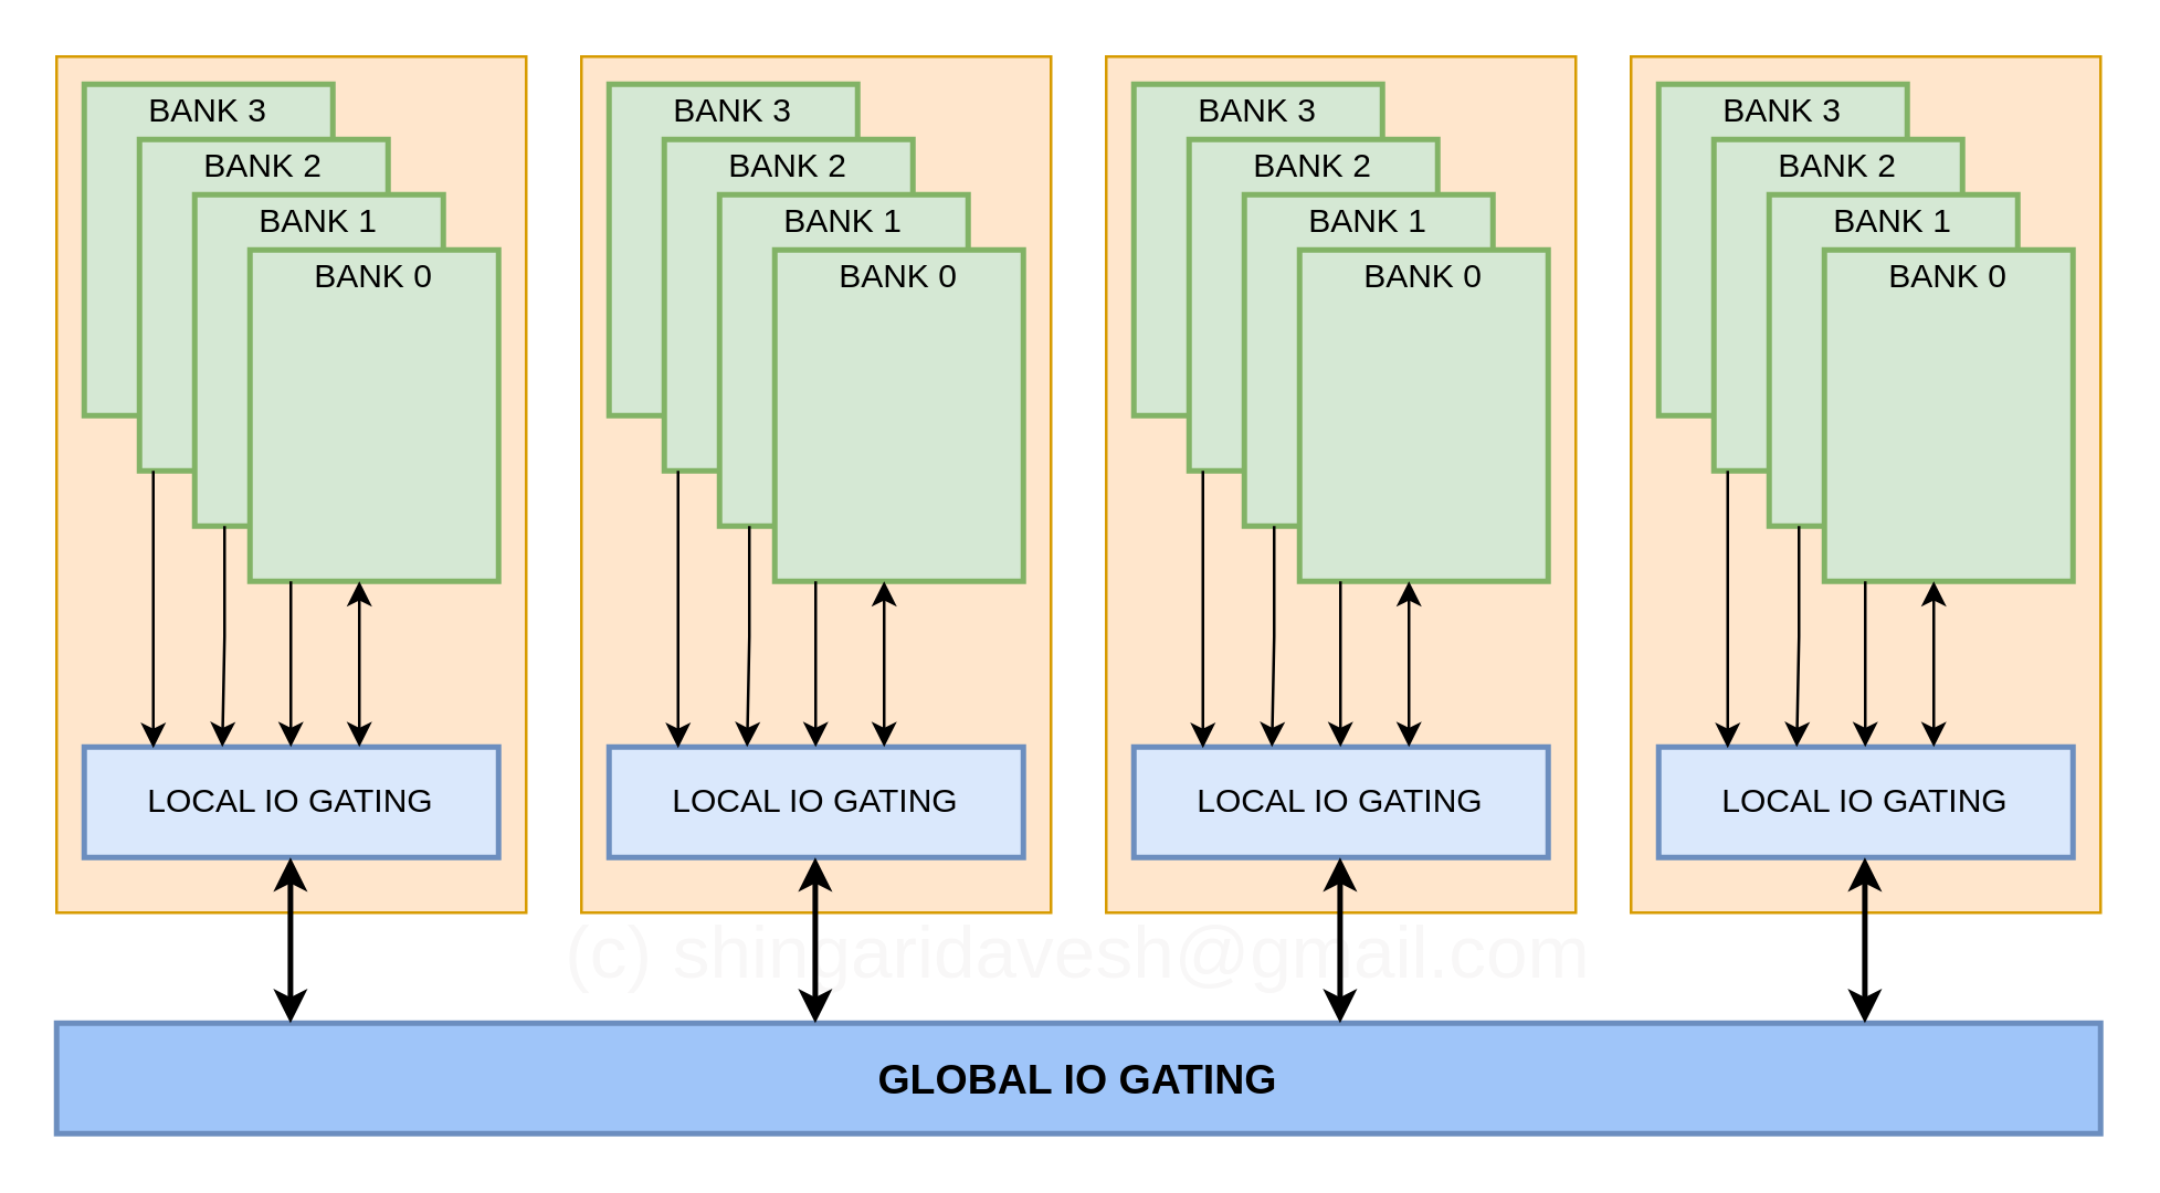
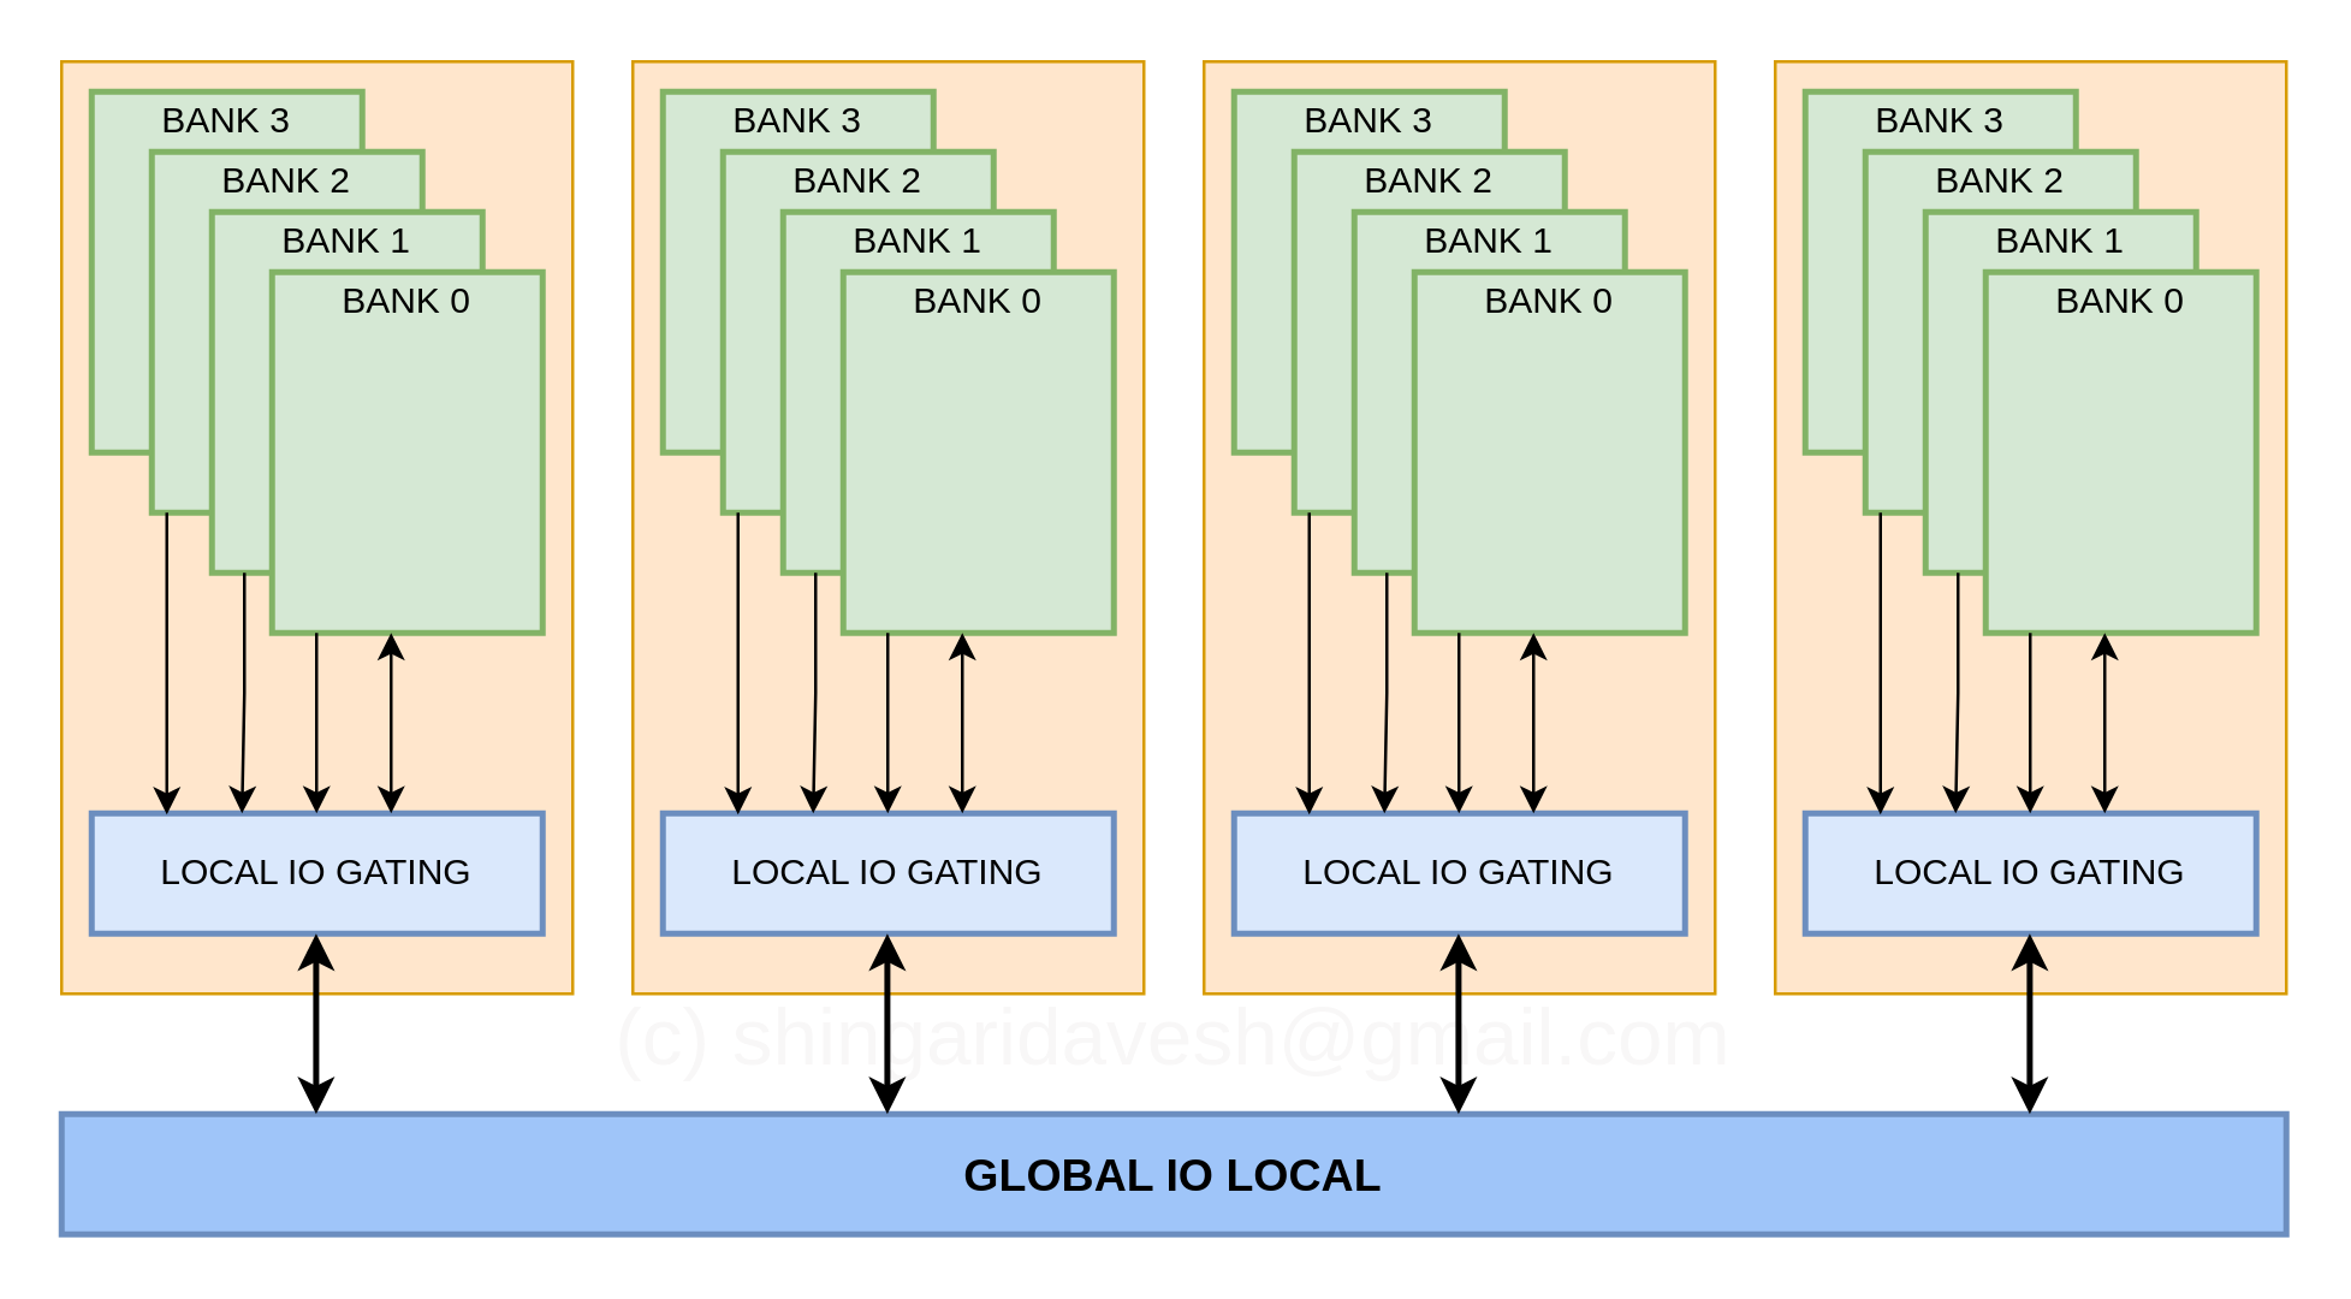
  <mxCell id="0" />
  <mxCell id="1" parent="0" />
  <mxCell id="2" value="(c) shingaridavesh@gmail.com" style="text;html=1;align=center;verticalAlign=middle;whiteSpace=wrap;rounded=0;fontSize=27;fontColor=#f8f7f7;rotation=0;" vertex="1" parent="1"><mxGeometry x="20" y="330" width="740" height="30" as="geometry" /></mxCell>
  <mxCell id="3" value="" style="rounded=0;whiteSpace=wrap;html=1;fillColor=#ffe6cc;strokeColor=#d79b00;" vertex="1" parent="1"><mxGeometry x="20" y="20" width="170" height="310" as="geometry" /></mxCell>
  <mxCell id="4" value="" style="rounded=0;whiteSpace=wrap;html=1;fillColor=#d5e8d4;strokeColor=#82b366;align=center;strokeWidth=2;" vertex="1" parent="1"><mxGeometry x="30" y="30" width="90" height="120" as="geometry" /></mxCell>
  <mxCell id="5" value="" style="rounded=0;whiteSpace=wrap;html=1;fillColor=#d5e8d4;strokeColor=#82b366;align=center;strokeWidth=2;" vertex="1" parent="1"><mxGeometry x="50" y="50" width="90" height="120" as="geometry" /></mxCell>
  <mxCell id="6" value="" style="rounded=0;whiteSpace=wrap;html=1;fillColor=#d5e8d4;strokeColor=#82b366;align=center;strokeWidth=2;" vertex="1" parent="1"><mxGeometry x="70" y="70" width="90" height="120" as="geometry" /></mxCell>
  <mxCell id="7" value="" style="rounded=0;whiteSpace=wrap;html=1;fillColor=#d5e8d4;strokeColor=#82b366;align=center;strokeWidth=2;" vertex="1" parent="1"><mxGeometry x="90" y="90" width="90" height="120" as="geometry" /></mxCell>
  <mxCell id="8" value="BANK 3" style="text;html=1;align=center;verticalAlign=middle;whiteSpace=wrap;rounded=0;" vertex="1" parent="1"><mxGeometry x="30" y="30" width="90" height="20" as="geometry" /></mxCell>
  <mxCell id="9" value="BANK 2" style="text;html=1;align=center;verticalAlign=middle;whiteSpace=wrap;rounded=0;" vertex="1" parent="1"><mxGeometry x="50" y="50" width="90" height="20" as="geometry" /></mxCell>
  <mxCell id="10" value="BANK 1" style="text;html=1;align=center;verticalAlign=middle;whiteSpace=wrap;rounded=0;" vertex="1" parent="1"><mxGeometry x="70" y="70" width="90" height="20" as="geometry" /></mxCell>
  <mxCell id="11" value="BANK 0" style="text;html=1;align=center;verticalAlign=middle;whiteSpace=wrap;rounded=0;" vertex="1" parent="1"><mxGeometry x="90" y="90" width="90" height="20" as="geometry" /></mxCell>
  <mxCell id="12" value="" style="rounded=0;whiteSpace=wrap;html=1;fillColor=#dae8fc;strokeColor=#6c8ebf;align=center;strokeWidth=2;" vertex="1" parent="1"><mxGeometry x="30" y="270" width="150" height="40" as="geometry" /></mxCell>
  <mxCell id="13" style="edgeStyle=orthogonalEdgeStyle;rounded=0;orthogonalLoop=1;jettySize=auto;html=1;startArrow=classic;startFill=1;" edge="1" parent="1"><mxGeometry relative="1" as="geometry"><mxPoint x="129.6" y="210" as="sourcePoint" /><mxPoint x="129.6" y="270" as="targetPoint" /></mxGeometry></mxCell>
  <mxCell id="14" style="edgeStyle=orthogonalEdgeStyle;rounded=0;orthogonalLoop=1;jettySize=auto;html=1;" edge="1" parent="1"><mxGeometry relative="1" as="geometry"><mxPoint x="104.8" y="210" as="sourcePoint" /><mxPoint x="104.8" y="270" as="targetPoint" /></mxGeometry></mxCell>
  <mxCell id="15" style="edgeStyle=orthogonalEdgeStyle;rounded=0;orthogonalLoop=1;jettySize=auto;html=1;exitX=0.12;exitY=1;exitDx=0;exitDy=0;exitPerimeter=0;" edge="1" parent="1" source="6"><mxGeometry relative="1" as="geometry"><mxPoint x="80" y="210" as="sourcePoint" /><mxPoint x="80" y="270" as="targetPoint" /></mxGeometry></mxCell>
  <mxCell id="16" style="edgeStyle=orthogonalEdgeStyle;rounded=0;orthogonalLoop=1;jettySize=auto;html=1;" edge="1" parent="1"><mxGeometry relative="1" as="geometry"><mxPoint x="55" y="170" as="sourcePoint" /><mxPoint x="55" y="270.36" as="targetPoint" /></mxGeometry></mxCell>
  <mxCell id="17" value="LOCAL IO GATING" style="text;html=1;align=center;verticalAlign=middle;whiteSpace=wrap;rounded=0;" vertex="1" parent="1"><mxGeometry x="30" y="280" width="150" height="20" as="geometry" /></mxCell>
  <mxCell id="18" value="" style="rounded=0;whiteSpace=wrap;html=1;fillColor=#ffe6cc;strokeColor=#d79b00;" vertex="1" parent="1"><mxGeometry x="210" y="20" width="170" height="310" as="geometry" /></mxCell>
  <mxCell id="19" value="" style="rounded=0;whiteSpace=wrap;html=1;fillColor=#d5e8d4;strokeColor=#82b366;align=center;strokeWidth=2;" vertex="1" parent="1"><mxGeometry x="220" y="30" width="90" height="120" as="geometry" /></mxCell>
  <mxCell id="20" value="" style="rounded=0;whiteSpace=wrap;html=1;fillColor=#d5e8d4;strokeColor=#82b366;align=center;strokeWidth=2;" vertex="1" parent="1"><mxGeometry x="240" y="50" width="90" height="120" as="geometry" /></mxCell>
  <mxCell id="21" value="" style="rounded=0;whiteSpace=wrap;html=1;fillColor=#d5e8d4;strokeColor=#82b366;align=center;strokeWidth=2;" vertex="1" parent="1"><mxGeometry x="260" y="70" width="90" height="120" as="geometry" /></mxCell>
  <mxCell id="22" value="" style="rounded=0;whiteSpace=wrap;html=1;fillColor=#d5e8d4;strokeColor=#82b366;align=center;strokeWidth=2;" vertex="1" parent="1"><mxGeometry x="280" y="90" width="90" height="120" as="geometry" /></mxCell>
  <mxCell id="23" value="BANK 3" style="text;html=1;align=center;verticalAlign=middle;whiteSpace=wrap;rounded=0;" vertex="1" parent="1"><mxGeometry x="220" y="30" width="90" height="20" as="geometry" /></mxCell>
  <mxCell id="24" value="BANK 2" style="text;html=1;align=center;verticalAlign=middle;whiteSpace=wrap;rounded=0;" vertex="1" parent="1"><mxGeometry x="240" y="50" width="90" height="20" as="geometry" /></mxCell>
  <mxCell id="25" value="BANK 1" style="text;html=1;align=center;verticalAlign=middle;whiteSpace=wrap;rounded=0;" vertex="1" parent="1"><mxGeometry x="260" y="70" width="90" height="20" as="geometry" /></mxCell>
  <mxCell id="26" value="BANK 0" style="text;html=1;align=center;verticalAlign=middle;whiteSpace=wrap;rounded=0;" vertex="1" parent="1"><mxGeometry x="280" y="90" width="90" height="20" as="geometry" /></mxCell>
  <mxCell id="27" value="" style="rounded=0;whiteSpace=wrap;html=1;fillColor=#dae8fc;strokeColor=#6c8ebf;align=center;strokeWidth=2;" vertex="1" parent="1"><mxGeometry x="220" y="270" width="150" height="40" as="geometry" /></mxCell>
  <mxCell id="28" style="edgeStyle=orthogonalEdgeStyle;rounded=0;orthogonalLoop=1;jettySize=auto;html=1;startArrow=classic;startFill=1;" edge="1" parent="1"><mxGeometry relative="1" as="geometry"><mxPoint x="319.6" y="210" as="sourcePoint" /><mxPoint x="319.6" y="270" as="targetPoint" /></mxGeometry></mxCell>
  <mxCell id="29" style="edgeStyle=orthogonalEdgeStyle;rounded=0;orthogonalLoop=1;jettySize=auto;html=1;" edge="1" parent="1"><mxGeometry relative="1" as="geometry"><mxPoint x="294.8" y="210" as="sourcePoint" /><mxPoint x="294.8" y="270" as="targetPoint" /></mxGeometry></mxCell>
  <mxCell id="30" style="edgeStyle=orthogonalEdgeStyle;rounded=0;orthogonalLoop=1;jettySize=auto;html=1;exitX=0.12;exitY=1;exitDx=0;exitDy=0;exitPerimeter=0;" edge="1" parent="1" source="21"><mxGeometry relative="1" as="geometry"><mxPoint x="270" y="210" as="sourcePoint" /><mxPoint x="270" y="270" as="targetPoint" /></mxGeometry></mxCell>
  <mxCell id="31" style="edgeStyle=orthogonalEdgeStyle;rounded=0;orthogonalLoop=1;jettySize=auto;html=1;" edge="1" parent="1"><mxGeometry relative="1" as="geometry"><mxPoint x="245" y="170" as="sourcePoint" /><mxPoint x="245" y="270.36" as="targetPoint" /></mxGeometry></mxCell>
  <mxCell id="32" value="LOCAL IO GATING" style="text;html=1;align=center;verticalAlign=middle;whiteSpace=wrap;rounded=0;" vertex="1" parent="1"><mxGeometry x="220" y="280" width="150" height="20" as="geometry" /></mxCell>
  <mxCell id="33" value="" style="rounded=0;whiteSpace=wrap;html=1;fillColor=#ffe6cc;strokeColor=#d79b00;" vertex="1" parent="1"><mxGeometry x="400" y="20" width="170" height="310" as="geometry" /></mxCell>
  <mxCell id="34" value="" style="rounded=0;whiteSpace=wrap;html=1;fillColor=#d5e8d4;strokeColor=#82b366;align=center;strokeWidth=2;" vertex="1" parent="1"><mxGeometry x="410" y="30" width="90" height="120" as="geometry" /></mxCell>
  <mxCell id="35" value="" style="rounded=0;whiteSpace=wrap;html=1;fillColor=#d5e8d4;strokeColor=#82b366;align=center;strokeWidth=2;" vertex="1" parent="1"><mxGeometry x="430" y="50" width="90" height="120" as="geometry" /></mxCell>
  <mxCell id="36" value="" style="rounded=0;whiteSpace=wrap;html=1;fillColor=#d5e8d4;strokeColor=#82b366;align=center;strokeWidth=2;" vertex="1" parent="1"><mxGeometry x="450" y="70" width="90" height="120" as="geometry" /></mxCell>
  <mxCell id="37" value="" style="rounded=0;whiteSpace=wrap;html=1;fillColor=#d5e8d4;strokeColor=#82b366;align=center;strokeWidth=2;" vertex="1" parent="1"><mxGeometry x="470" y="90" width="90" height="120" as="geometry" /></mxCell>
  <mxCell id="38" value="BANK 3" style="text;html=1;align=center;verticalAlign=middle;whiteSpace=wrap;rounded=0;" vertex="1" parent="1"><mxGeometry x="410" y="30" width="90" height="20" as="geometry" /></mxCell>
  <mxCell id="39" value="BANK 2" style="text;html=1;align=center;verticalAlign=middle;whiteSpace=wrap;rounded=0;" vertex="1" parent="1"><mxGeometry x="430" y="50" width="90" height="20" as="geometry" /></mxCell>
  <mxCell id="40" value="BANK 1" style="text;html=1;align=center;verticalAlign=middle;whiteSpace=wrap;rounded=0;" vertex="1" parent="1"><mxGeometry x="450" y="70" width="90" height="20" as="geometry" /></mxCell>
  <mxCell id="41" value="BANK 0" style="text;html=1;align=center;verticalAlign=middle;whiteSpace=wrap;rounded=0;" vertex="1" parent="1"><mxGeometry x="470" y="90" width="90" height="20" as="geometry" /></mxCell>
  <mxCell id="42" value="" style="rounded=0;whiteSpace=wrap;html=1;fillColor=#dae8fc;strokeColor=#6c8ebf;align=center;strokeWidth=2;" vertex="1" parent="1"><mxGeometry x="410" y="270" width="150" height="40" as="geometry" /></mxCell>
  <mxCell id="43" style="edgeStyle=orthogonalEdgeStyle;rounded=0;orthogonalLoop=1;jettySize=auto;html=1;startArrow=classic;startFill=1;" edge="1" parent="1"><mxGeometry relative="1" as="geometry"><mxPoint x="509.6" y="210" as="sourcePoint" /><mxPoint x="509.6" y="270" as="targetPoint" /></mxGeometry></mxCell>
  <mxCell id="44" style="edgeStyle=orthogonalEdgeStyle;rounded=0;orthogonalLoop=1;jettySize=auto;html=1;" edge="1" parent="1"><mxGeometry relative="1" as="geometry"><mxPoint x="484.8" y="210" as="sourcePoint" /><mxPoint x="484.8" y="270" as="targetPoint" /></mxGeometry></mxCell>
  <mxCell id="45" style="edgeStyle=orthogonalEdgeStyle;rounded=0;orthogonalLoop=1;jettySize=auto;html=1;exitX=0.12;exitY=1;exitDx=0;exitDy=0;exitPerimeter=0;" edge="1" parent="1" source="36"><mxGeometry relative="1" as="geometry"><mxPoint x="460" y="210" as="sourcePoint" /><mxPoint x="460" y="270" as="targetPoint" /></mxGeometry></mxCell>
  <mxCell id="46" style="edgeStyle=orthogonalEdgeStyle;rounded=0;orthogonalLoop=1;jettySize=auto;html=1;" edge="1" parent="1"><mxGeometry relative="1" as="geometry"><mxPoint x="435" y="170" as="sourcePoint" /><mxPoint x="435" y="270.36" as="targetPoint" /></mxGeometry></mxCell>
  <mxCell id="47" value="LOCAL IO GATING" style="text;html=1;align=center;verticalAlign=middle;whiteSpace=wrap;rounded=0;" vertex="1" parent="1"><mxGeometry x="410" y="280" width="150" height="20" as="geometry" /></mxCell>
  <mxCell id="48" value="" style="rounded=0;whiteSpace=wrap;html=1;fillColor=#ffe6cc;strokeColor=#d79b00;" vertex="1" parent="1"><mxGeometry x="590" y="20" width="170" height="310" as="geometry" /></mxCell>
  <mxCell id="49" value="" style="rounded=0;whiteSpace=wrap;html=1;fillColor=#d5e8d4;strokeColor=#82b366;align=center;strokeWidth=2;" vertex="1" parent="1"><mxGeometry x="600" y="30" width="90" height="120" as="geometry" /></mxCell>
  <mxCell id="50" value="" style="rounded=0;whiteSpace=wrap;html=1;fillColor=#d5e8d4;strokeColor=#82b366;align=center;strokeWidth=2;" vertex="1" parent="1"><mxGeometry x="620" y="50" width="90" height="120" as="geometry" /></mxCell>
  <mxCell id="51" value="" style="rounded=0;whiteSpace=wrap;html=1;fillColor=#d5e8d4;strokeColor=#82b366;align=center;strokeWidth=2;" vertex="1" parent="1"><mxGeometry x="640" y="70" width="90" height="120" as="geometry" /></mxCell>
  <mxCell id="52" value="" style="rounded=0;whiteSpace=wrap;html=1;fillColor=#d5e8d4;strokeColor=#82b366;align=center;strokeWidth=2;" vertex="1" parent="1"><mxGeometry x="660" y="90" width="90" height="120" as="geometry" /></mxCell>
  <mxCell id="53" value="BANK 3" style="text;html=1;align=center;verticalAlign=middle;whiteSpace=wrap;rounded=0;" vertex="1" parent="1"><mxGeometry x="600" y="30" width="90" height="20" as="geometry" /></mxCell>
  <mxCell id="54" value="BANK 2" style="text;html=1;align=center;verticalAlign=middle;whiteSpace=wrap;rounded=0;" vertex="1" parent="1"><mxGeometry x="620" y="50" width="90" height="20" as="geometry" /></mxCell>
  <mxCell id="55" value="BANK 1" style="text;html=1;align=center;verticalAlign=middle;whiteSpace=wrap;rounded=0;" vertex="1" parent="1"><mxGeometry x="640" y="70" width="90" height="20" as="geometry" /></mxCell>
  <mxCell id="56" value="BANK 0" style="text;html=1;align=center;verticalAlign=middle;whiteSpace=wrap;rounded=0;" vertex="1" parent="1"><mxGeometry x="660" y="90" width="90" height="20" as="geometry" /></mxCell>
  <mxCell id="57" value="" style="rounded=0;whiteSpace=wrap;html=1;fillColor=#dae8fc;strokeColor=#6c8ebf;align=center;strokeWidth=2;" vertex="1" parent="1"><mxGeometry x="600" y="270" width="150" height="40" as="geometry" /></mxCell>
  <mxCell id="58" style="edgeStyle=orthogonalEdgeStyle;rounded=0;orthogonalLoop=1;jettySize=auto;html=1;startArrow=classic;startFill=1;" edge="1" parent="1"><mxGeometry relative="1" as="geometry"><mxPoint x="699.6" y="210" as="sourcePoint" /><mxPoint x="699.6" y="270" as="targetPoint" /></mxGeometry></mxCell>
  <mxCell id="59" style="edgeStyle=orthogonalEdgeStyle;rounded=0;orthogonalLoop=1;jettySize=auto;html=1;" edge="1" parent="1"><mxGeometry relative="1" as="geometry"><mxPoint x="674.8" y="210" as="sourcePoint" /><mxPoint x="674.8" y="270" as="targetPoint" /></mxGeometry></mxCell>
  <mxCell id="60" style="edgeStyle=orthogonalEdgeStyle;rounded=0;orthogonalLoop=1;jettySize=auto;html=1;exitX=0.12;exitY=1;exitDx=0;exitDy=0;exitPerimeter=0;" edge="1" parent="1" source="51"><mxGeometry relative="1" as="geometry"><mxPoint x="650" y="210" as="sourcePoint" /><mxPoint x="650" y="270" as="targetPoint" /></mxGeometry></mxCell>
  <mxCell id="61" style="edgeStyle=orthogonalEdgeStyle;rounded=0;orthogonalLoop=1;jettySize=auto;html=1;" edge="1" parent="1"><mxGeometry relative="1" as="geometry"><mxPoint x="625" y="170" as="sourcePoint" /><mxPoint x="625" y="270.36" as="targetPoint" /></mxGeometry></mxCell>
  <mxCell id="62" value="LOCAL IO GATING" style="text;html=1;align=center;verticalAlign=middle;whiteSpace=wrap;rounded=0;" vertex="1" parent="1"><mxGeometry x="600" y="280" width="150" height="20" as="geometry" /></mxCell>
  <mxCell id="63" value="" style="rounded=0;whiteSpace=wrap;html=1;fillColor=#9fc5f9;strokeColor=#6c8ebf;align=center;strokeWidth=2;" vertex="1" parent="1"><mxGeometry x="20" y="370" width="740" height="40" as="geometry" /></mxCell>
- <mxCell id="64" value="&lt;b&gt;&lt;font style=&quot;font-size: 15px;&quot;&gt;GLOBAL IO GATING&lt;/font&gt;&lt;/b&gt;" style="text;html=1;align=center;verticalAlign=middle;whiteSpace=wrap;rounded=0;" vertex="1" parent="1"><mxGeometry x="20" y="380" width="740" height="20" as="geometry" /></mxCell>
+ <mxCell id="64" value="&lt;b&gt;&lt;font style=&quot;font-size: 15px;&quot;&gt;GLOBAL IO LOCAL&lt;/font&gt;&lt;/b&gt;" style="text;html=1;align=center;verticalAlign=middle;whiteSpace=wrap;rounded=0;" vertex="1" parent="1"><mxGeometry x="20" y="380" width="740" height="20" as="geometry" /></mxCell>
  <mxCell id="65" style="edgeStyle=orthogonalEdgeStyle;rounded=0;orthogonalLoop=1;jettySize=auto;html=1;startArrow=classic;startFill=1;strokeWidth=2;" edge="1" parent="1"><mxGeometry relative="1" as="geometry"><mxPoint x="104.66" y="310" as="sourcePoint" /><mxPoint x="104.66" y="370" as="targetPoint" /></mxGeometry></mxCell>
  <mxCell id="66" style="edgeStyle=orthogonalEdgeStyle;rounded=0;orthogonalLoop=1;jettySize=auto;html=1;startArrow=classic;startFill=1;strokeWidth=2;" edge="1" parent="1"><mxGeometry relative="1" as="geometry"><mxPoint x="294.66" y="310" as="sourcePoint" /><mxPoint x="294.66" y="370" as="targetPoint" /></mxGeometry></mxCell>
  <mxCell id="67" style="edgeStyle=orthogonalEdgeStyle;rounded=0;orthogonalLoop=1;jettySize=auto;html=1;startArrow=classic;startFill=1;strokeWidth=2;" edge="1" parent="1"><mxGeometry relative="1" as="geometry"><mxPoint x="484.66" y="310" as="sourcePoint" /><mxPoint x="484.66" y="370" as="targetPoint" /></mxGeometry></mxCell>
  <mxCell id="68" style="edgeStyle=orthogonalEdgeStyle;rounded=0;orthogonalLoop=1;jettySize=auto;html=1;startArrow=classic;startFill=1;strokeWidth=2;" edge="1" parent="1"><mxGeometry relative="1" as="geometry"><mxPoint x="674.66" y="310" as="sourcePoint" /><mxPoint x="674.66" y="370" as="targetPoint" /></mxGeometry></mxCell>
